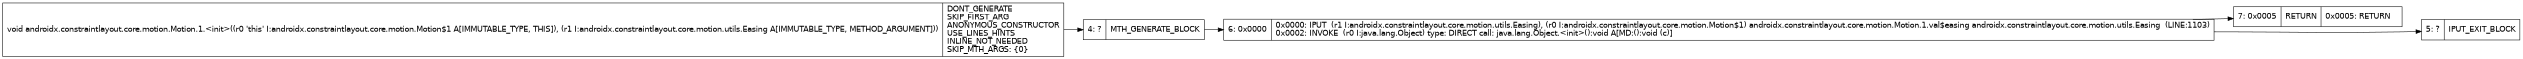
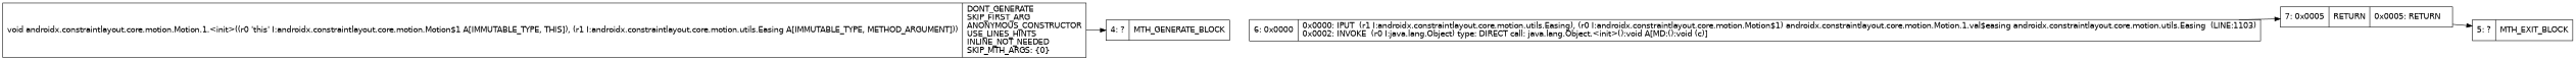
  digraph {
    fontname="DejaVu Sans"
    rankdir=LR
    node [fontname="DejaVu Sans" shape=record]
    edge [fontname="DejaVu Sans"]
    n1 [label="{4\:\ ?|MTH_GENERATE_BLOCK\l}"]
    n2 [label="{6\:\ 0x0000|0x0000: IPUT  (r1 I:androidx.constraintlayout.core.motion.utils.Easing), (r0 I:androidx.constraintlayout.core.motion.Motion$1) androidx.constraintlayout.core.motion.Motion.1.val$easing androidx.constraintlayout.core.motion.utils.Easing  (LINE:1103)\l0x0002: INVOKE  (r0 I:java.lang.Object) type: DIRECT call: java.lang.Object.\<init\>():void A[MD:():void (c)]\l}"]
    n3 [label="{7\:\ 0x0005|RETURN\l|0x0005: RETURN   \l}"]
-   n4 [label="{5\:\ ?|IPUT_EXIT_BLOCK\l}"]
+   n4 [label="{5\:\ ?|MTH_EXIT_BLOCK\l}"]
    n5 [label="{void androidx.constraintlayout.core.motion.Motion.1.\<init\>((r0 'this' I:androidx.constraintlayout.core.motion.Motion$1 A[IMMUTABLE_TYPE, THIS]), (r1 I:androidx.constraintlayout.core.motion.utils.Easing A[IMMUTABLE_TYPE, METHOD_ARGUMENT]))  | DONT_GENERATE\lSKIP_FIRST_ARG\lANONYMOUS_CONSTRUCTOR\lUSE_LINES_HINTS\lINLINE_NOT_NEEDED\lSKIP_MTH_ARGS: \{0\}\l}"]
-   n1 -> n2
    n2 -> n3
-   n2 -> n4
+   n3 -> n4
    n5 -> n1
  }
